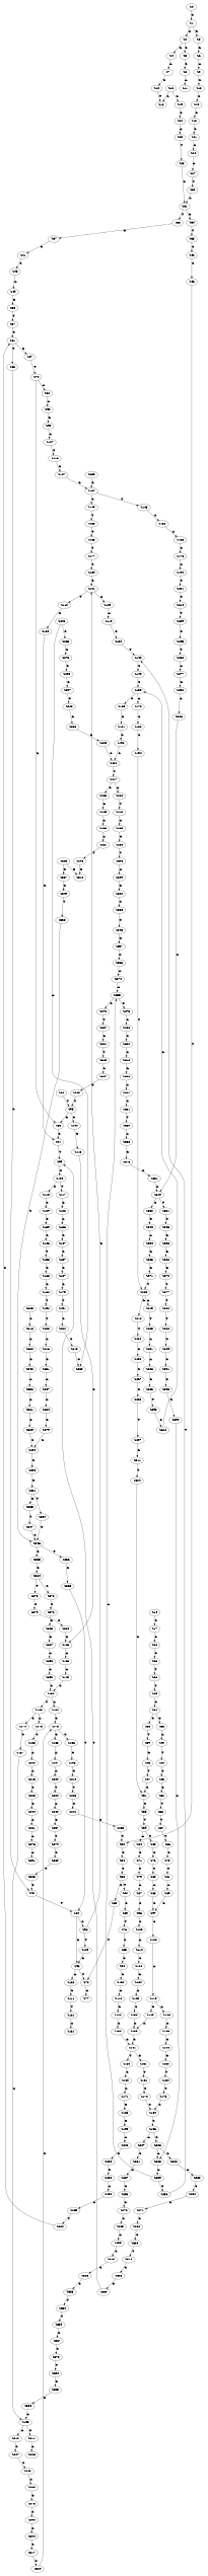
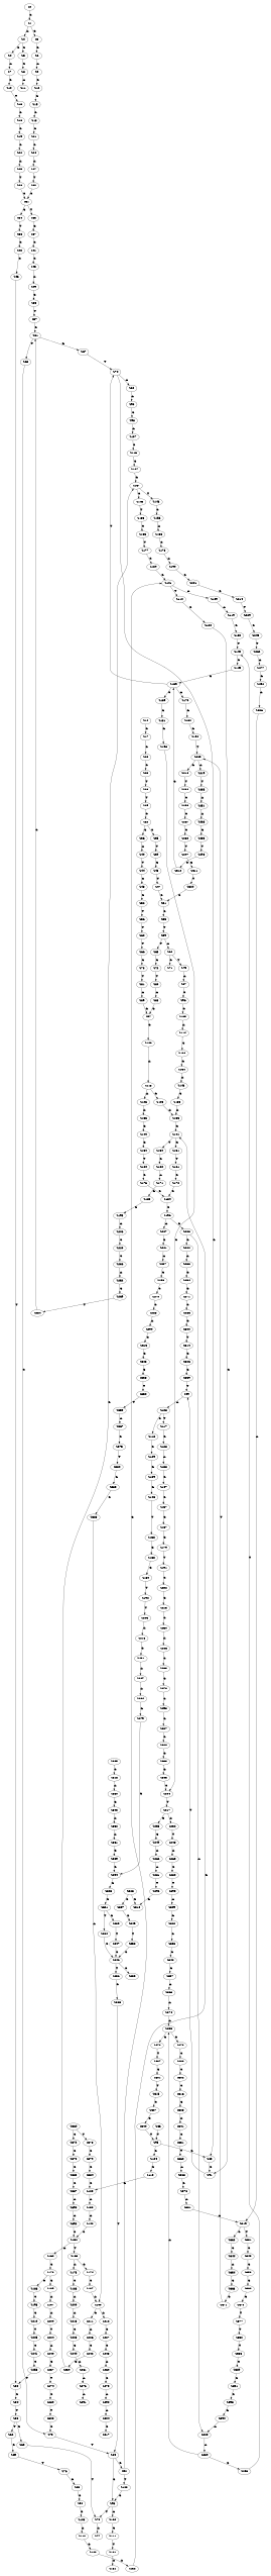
  strict digraph {
    S0
    S1
    S2
    S3
    S4
    S5
    S6
    S7
    S8
    S9
    S10
    S11
    S12
    S13
    S15
    S16
    S14
    S17
    S18
    S19
    S20
    S21
    S22
    S23
    S24
    S25
    S26
    S27
    S28
    S29
    S30
    S31
    S32
    S33
    S34
    S35
    S36
    S37
    S38
    S39
    S40
    S41
    S42
    S43
    S44
    S45
    S46
    S47
    S48
    S49
    S50
    S51
    S52
    S53
    S54
    S55
    S56
    S57
    S58
    S59
    S60
    S61
    S62
    S63
    S64
    S65
    S66
    S67
    S68
    S69
    S70
    S71
    S72
    S73
    S74
    S75
    S76
    S77
    S79
    S80
    S81
    S82
    S83
    S84
    S85
    S87
    S88
    S89
    S90
    S91
    S92
    S93
    S94
    S86
    S95
    S96
    S97
    S98
    S99
    S100
    S101
    S102
    S103
    S104
    S105
    S106
    S107
    S108
    S109
    S110
    S111
    S112
    S113
    S114
    S115
    S116
    S117
    S118
    S119
    S120
    S121
    S122
    S123
    S124
    S125
    S126
    S127
    S128
    S129
    S130
    S131
    S132
    S133
    S134
    S135
    S136
    S137
    S138
    S139
    S140
    S141
    S142
    S143
    S144
    S145
    S146
    S147
    S148
    S149
    S150
    S151
    S152
    S153
    S154
    S155
    S156
    S157
    S158
    S159
    S160
    S161
    S162
    S163
    S164
    S165
    S166
    S167
    S168
    S169
    S170
    S171
    S172
    S173
    S174
    S175
    S176
    S177
    S178
    S179
    S180
    S181
    S182
    S183
    S184
    S185
    S186
    S187
    S188
    S189
    S190
    S191
    S192
    S193
    S194
    S195
    S196
    S197
    S198
    S199
    S200
    S201
    S202
    S203
    S204
    S205
    S206
    S207
    S208
    S209
    S210
    S211
    S212
    S213
    S214
    S215
    S216
    S217
    S218
    S219
    S220
    S221
    S222
    S223
    S224
    S225
    S226
    S227
    S228
    S229
    S230
    S231
    S232
    S233
    S234
    S235
    S236
    S237
    S238
    S239
    S240
    S241
+   S242
    S243
    S244
    S245
    S246
    S247
    S248
    S249
    S250
    S251
    S252
    S253
    S254
    S255
    S256
    S257
    S258
    S259
    S260
    S261
    S262
    S263
    S264
    S265
    S266
    S267
    S268
    S269
    S270
    S271
    S272
    S273
    S274
    S275
    S276
    S277
    S278
    S279
    S280
    S281
    S282
    S283
    S284
    S285
    S286
    n287 [label=S887]
    S288
    S289
    S290
    S291
    S292
    S293
    S294
    n295 [label=S695]
    S296
    S297
    S298
    S299
    S300
    S301
    S302
    S303
    S304
    S306
    S307
    S308
    S309
    S310
    S311
    S312
    S313
    S314
    S315
    S316
    S317
    S305
    S318
    S319
    S320
    S321
    S322
    S324
    S325
    S326
    S327
    S328
-   S329
    S330
    S331
    S332
    S333
    S334
    S335
    S336
    S323
    S337
    S338
    S339
    S340
    S341
    S342
    S343
    S344
    S345
    S346
    S347
    S348
    S349
    S350
    S351
    S352
    S353
    S354
    S355
    S356
    S357
    S358
    S359
    S360
    S361
    S362
    S363
    S364
    S365
    S366
    S367
    S368
    S369
    S370
    S371
    S372
    S373
    S374
    S375
    S376
    S377
    S378
    S379
    S380
    S381
    S382
    S383
    S384
    S385
    S386
    S387
    S388
    S389
    S390
    S391
    S392
    S393
    S394
    S0 -> S1 [label=C]
    S1 -> S2 [label=A]
    S1 -> S3 [label=G]
    S2 -> S4 [label=G]
    S2 -> S5 [label=C]
    S3 -> S6 [label=G]
    S4 -> S7 [label=A]
    S5 -> S8 [label=C]
    S6 -> S9 [label=A]
    S7 -> S10 [label=C]
    S8 -> S11 [label=A]
    S9 -> S12 [label=C]
    S10 -> S13 [label=T]
    S12 -> S15 [label=G]
-   S16 -> S13 [label=C]
+   S13 -> S16 [label=C]
    S15 -> S18 [label=C]
    S16 -> S19 [label=C]
    S14 -> S17 [label=C]
    S17 -> S20 [label=C]
    S18 -> S21 [label=C]
    S19 -> S22 [label=C]
    S20 -> S23 [label=C]
    S21 -> S24 [label=C]
    S22 -> S25 [label=A]
    S23 -> S26 [label=T]
    S24 -> S27 [label=A]
    S25 -> S28 [label=T]
    S26 -> S29 [label=T]
    S27 -> S30 [label=T]
    S28 -> S31 [label=C]
    S29 -> S32 [label=C]
    S30 -> S31 [label=C]
    S31 -> S33 [label=T]
    S31 -> S34 [label=G]
    S32 -> S35 [label=C]
    S32 -> S36 [label=G]
    S33 -> S37 [label=G]
    S34 -> S38 [label=T]
    S35 -> S39 [label=T]
    S36 -> S40 [label=A]
    S37 -> S41 [label=C]
    S38 -> S42 [label=C]
    S39 -> S43 [label=G]
    S40 -> S44 [label=T]
    S41 -> S45 [label=C]
    S42 -> S46 [label=C]
    S43 -> S47 [label=T]
    S44 -> S48 [label=C]
    S45 -> S49 [label=A]
    S46 -> S50 [label=T]
    S47 -> S51 [label=C]
    S48 -> S52 [label=G]
    S49 -> S53 [label=G]
    S50 -> S54 [label=C]
    S51 -> S55 [label=C]
    S52 -> S56 [label=T]
    S53 -> S57 [label=T]
    S54 -> S58 [label=T]
    S55 -> S59 [label=T]
    S56 -> S60 [label=T]
    S57 -> S61 [label=C]
    S58 -> S62 [label=T]
    S58 -> S63 [label=G]
    S59 -> S64 [label=A]
    S59 -> S65 [label=T]
    S60 -> S66 [label=T]
    S61 -> S67 [label=G]
    S61 -> S68 [label=T]
    S62 -> S69 [label=C]
    S63 -> S70 [label=T]
    S64 -> S71 [label=C]
    S65 -> S72 [label=G]
    S66 -> S73 [label=G]
    S67 -> S74 [label=T]
    S68 -> S75 [label=C]
    S69 -> S76 [label=T]
    S70 -> S77 [label=A]
-   S71 -> S79 [label=T]
+   S64 -> S79 [label=T]
    S72 -> S80 [label=T]
    S73 -> S81 [label=T]
    S74 -> S82 [label=A]
    S74 -> S83 [label=G]
    S75 -> S84 [label=T]
    S76 -> S85 [label=C]
    S79 -> S87 [label=A]
    S80 -> S88 [label=A]
    S81 -> S89 [label=A]
    S82 -> S90 [label=A]
    S83 -> S91 [label=G]
    S84 -> S92 [label=C]
    S84 -> S93 [label=G]
    S85 -> S94 [label=G]
    S87 -> S96 [label=C]
    S88 -> S97 [label=G]
    S89 -> S97 [label=G]
    S90 -> S98 [label=G]
    S91 -> S99 [label=T]
    S92 -> S100 [label=T]
    S92 -> S101 [label=G]
    S93 -> S70 [label=T]
    S93 -> S102 [label=A]
    S94 -> S103 [label=G]
    S86 -> S95 [label=T]
    S95 -> S83 [label=G]
    S95 -> S104 [label=C]
    S96 -> S105 [label=C]
    S97 -> S106 [label=G]
    S98 -> S107 [label=A]
    S99 -> S108 [label=A]
    S100 -> S93 [label=G]
    S101 -> S109 [label=A]
    S101 -> S110 [label=T]
    S102 -> S111 [label=G]
    S103 -> S112 [label=A]
    S104 -> S113 [label=G]
    S105 -> S114 [label=A]
    S106 -> S115 [label=A]
    S107 -> S116 [label=C]
    S108 -> S117 [label=T]
    S108 -> S118 [label=C]
    S109 -> S119 [label=A]
    S110 -> S120 [label=G]
    S111 -> S121 [label=T]
    S112 -> S122 [label=G]
    S113 -> S123 [label=G]
    S114 -> S124 [label=G]
    S115 -> S125 [label=G]
    S115 -> S126 [label=A]
    S116 -> S127 [label=G]
    S117 -> S128 [label=G]
    S118 -> S129 [label=C]
    S119 -> S130 [label=G]
    S120 -> S91 [label=G]
    S121 -> S131 [label=A]
    S122 -> S132 [label=A]
    S123 -> S133 [label=A]
    S124 -> S134 [label=G]
    S125 -> S135 [label=A]
    S126 -> S136 [label=A]
    S127 -> S137 [label=G]
    S128 -> S138 [label=A]
    S129 -> S139 [label=G]
    S130 -> S140 [label=T]
    S132 -> S141 [label=G]
    S133 -> S142 [label=A]
    S134 -> S143 [label=A]
    S135 -> S141 [label=G]
    S136 -> S144 [label=G]
    S137 -> S145 [label=C]
    S137 -> S146 [label=T]
    S138 -> S147 [label=G]
    S139 -> S148 [label=G]
    S140 -> S149 [label=C]
    S141 -> S150 [label=T]
    S141 -> S151 [label=G]
    S142 -> S152 [label=C]
    S143 -> S153 [label=G]
    S144 -> S154 [label=G]
    S145 -> S155 [label=T]
    S146 -> S156 [label=C]
    S147 -> S157 [label=C]
    S148 -> S158 [label=T]
    S149 -> S159 [label=G]
    S150 -> S160 [label=C]
    S151 -> S161 [label=T]
    S152 -> S162 [label=A]
    S152 -> S163 [label=T]
    S153 -> S135 [label=A]
    S154 -> S164 [label=T]
    S155 -> S165 [label=C]
    S156 -> S166 [label=A]
    S157 -> S167 [label=G]
    S158 -> S168 [label=G]
+   S159 -> S74 [label=T]
    S159 -> S169 [label=C]
    S159 -> S170 [label=A]
    S160 -> S171 [label=A]
    S161 -> S172 [label=C]
    S162 -> S173 [label=G]
    S163 -> S174 [label=G]
    S163 -> S175 [label=A]
    S164 -> S176 [label=C]
    S165 -> S177 [label=T]
    S166 -> S178 [label=C]
    S167 -> S179 [label=G]
    S168 -> S180 [label=G]
    S169 -> S181 [label=G]
    S170 -> S182 [label=G]
    S171 -> S183 [label=G]
    S172 -> S184 [label=C]
    S173 -> S185 [label=G]
    S173 -> S186 [label=C]
    S174 -> S187 [label=C]
    S175 -> S188 [label=C]
    S176 -> S184 [label=C]
    S177 -> S189 [label=C]
    S178 -> S190 [label=A]
    S179 -> S191 [label=T]
    S180 -> S192 [label=T]
    S181 -> S193 [label=G]
    S182 -> S194 [label=G]
    S183 -> S195 [label=G]
    S184 -> S196 [label=C]
    S185 -> S197 [label=A]
    S186 -> S198 [label=C]
    S187 -> S199 [label=A]
    S188 -> S200 [label=A]
    S189 -> S101 [label=G]
    S190 -> S201 [label=C]
    S191 -> S202 [label=C]
    S192 -> S203 [label=T]
    S193 -> S204 [label=C]
    S194 -> S205 [label=T]
    S195 -> S206 [label=A]
    S196 -> S207 [label=A]
    S196 -> S208 [label=G]
    S197 -> S209 [label=A]
    S198 -> S210 [label=G]
    S199 -> S211 [label=G]
    S199 -> S212 [label=A]
    S200 -> S213 [label=A]
    S201 -> S214 [label=C]
    S202 -> S215 [label=G]
    S203 -> S216 [label=A]
    S204 -> S217 [label=T]
    S205 -> S218 [label=G]
    S205 -> S219 [label=A]
    S206 -> S220 [label=C]
    S207 -> S221 [label=G]
    S208 -> S222 [label=G]
    S208 -> S223 [label=A]
    S209 -> S224 [label=T]
    S210 -> S225 [label=T]
    S211 -> S226 [label=A]
    S212 -> S227 [label=C]
    S213 -> S228 [label=C]
    S214 -> S229 [label=T]
    S215 -> S230 [label=C]
    S216 -> S231 [label=G]
    S217 -> S232 [label=A]
    S217 -> S233 [label=G]
    S218 -> S234 [label=T]
    S219 -> S235 [label=T]
    S220 -> S236 [label=C]
    S221 -> S237 [label=A]
    S222 -> S238 [label=A]
    S223 -> S239 [label=A]
    S224 -> S240 [label=A]
    S225 -> S241 [label=C]
+   S226 -> S242 [label=C]
    S227 -> S243 [label=C]
    S228 -> S244 [label=G]
    S229 -> S245 [label=C]
-   S246 -> S230 [label=A]
+   S230 -> S246 [label=A]
    S231 -> S247 [label=A]
    S232 -> S248 [label=T]
    S233 -> S249 [label=G]
    S234 -> S250 [label=C]
    S235 -> S251 [label=A]
    S236 -> S252 [label=A]
    S237 -> S253 [label=G]
    S238 -> S254 [label=G]
    S239 -> S255 [label=A]
    S239 -> S256 [label=G]
    S240 -> S257 [label=G]
    S241 -> S258 [label=C]
+   S242 -> S259 [label=G]
    S243 -> S260 [label=A]
    S244 -> S261 [label=A]
    S245 -> S262 [label=T]
    S246 -> S263 [label=C]
    S247 -> S264 [label=A]
    S248 -> S265 [label=A]
    S249 -> S266 [label=A]
    S250 -> S267 [label=C]
    S251 -> S268 [label=A]
    S252 -> S269 [label=G]
    S253 -> S270 [label=C]
    S254 -> S271 [label=G]
    S255 -> S272 [label=G]
    S255 -> S273 [label=C]
    S256 -> S140 [label=T]
    S257 -> S274 [label=T]
    S258 -> S50 [label=T]
    S259 -> S137 [label=G]
    S260 -> S275 [label=G]
    S261 -> S276 [label=A]
    S262 -> S277 [label=A]
    S263 -> S278 [label=G]
    S264 -> S279 [label=G]
    S265 -> S280 [label=G]
    S266 -> S281 [label=A]
    S267 -> S282 [label=C]
    S268 -> S283 [label=G]
    S269 -> S284 [label=T]
    S270 -> S285 [label=C]
    S271 -> S286 [label=C]
    S272 -> n287 [label=T]
    S273 -> S288 [label=C]
    S274 -> S289 [label=C]
    S275 -> S290 [label=A]
    S276 -> S291 [label=A]
    S277 -> S292 [label=G]
    S278 -> S293 [label=C]
    S279 -> S294 [label=G]
    S280 -> n295 [label=T]
    S281 -> S296 [label=T]
    S282 -> S297 [label=T]
    S283 -> S298 [label=T]
    S284 -> S61 [label=C]
    S285 -> S299 [label=A]
    S286 -> S300 [label=G]
    n287 -> S301 [label=G]
    S288 -> S302 [label=C]
    S289 -> S303 [label=T]
    S290 -> S304 [label=A]
    S292 -> S306 [label=A]
    S293 -> S307 [label=G]
    S294 -> S308 [label=G]
    n295 -> S309 [label=A]
    S296 -> S310 [label=G]
    S297 -> S311 [label=G]
    S298 -> S312 [label=C]
    S299 -> S313 [label=C]
    S300 -> S314 [label=T]
    S301 -> S315 [label=T]
    S302 -> S316 [label=C]
    S303 -> S75 [label=C]
    S304 -> S317 [label=C]
    S306 -> S319 [label=A]
    S307 -> S320 [label=C]
    S308 -> S321 [label=G]
    S309 -> S322 [label=G]
    S311 -> S324 [label=T]
    S312 -> S159 [label=G]
    S313 -> S325 [label=G]
    S314 -> S326 [label=G]
    S315 -> S327 [label=C]
    S316 -> S328 [label=G]
-   S317 -> S329 [label=A]
    S305 -> S318 [label=C]
    S318 -> S330 [label=A]
    S319 -> S331 [label=T]
    S319 -> S332 [label=C]
    S320 -> S333 [label=G]
    S321 -> S334 [label=T]
    S321 -> S335 [label=G]
    S322 -> S336 [label=C]
    S324 -> S51 [label=C]
    S325 -> S338 [label=G]
    S326 -> S339 [label=G]
    S327 -> S340 [label=G]
    S328 -> S341 [label=A]
-   S329 -> S173 [label=G]
    S330 -> S342 [label=G]
    S331 -> S343 [label=C]
    S332 -> S344 [label=G]
    S333 -> S345 [label=G]
    S334 -> S346 [label=C]
    S335 -> S347 [label=T]
    S336 -> S348 [label=C]
    S323 -> S310 [label=G]
    S323 -> S337 [label=G]
    S337 -> S349 [label=G]
    S338 -> S350 [label=T]
    S339 -> S99 [label=T]
    S340 -> S95 [label=T]
    S341 -> S351 [label=C]
    S342 -> S352 [label=A]
    S343 -> S353 [label=G]
    S344 -> S354 [label=A]
    S345 -> S204 [label=C]
    S346 -> S355 [label=C]
    S346 -> S356 [label=T]
    S347 -> S346 [label=C]
    S348 -> S357 [label=G]
    S349 -> S358 [label=T]
    S350 -> S359 [label=T]
    S351 -> S360 [label=T]
    S352 -> S361 [label=A]
    S353 -> S362 [label=G]
    S354 -> S363 [label=G]
-   S355 -> S364 [label=G]
    S356 -> S365 [label=C]
    S357 -> S366 [label=A]
    S358 -> S346 [label=C]
    S359 -> S367 [label=A]
    S360 -> S368 [label=A]
    S361 -> S369 [label=G]
    S362 -> S370 [label=G]
    S363 -> S371 [label=G]
    S364 -> S372 [label=C]
    S364 -> S373 [label=T]
    S365 -> S84 [label=T]
    S366 -> S374 [label=A]
    S367 -> S375 [label=C]
    S368 -> S376 [label=G]
    S369 -> S294 [label=G]
    S370 -> S377 [label=T]
    S371 -> S205 [label=T]
    S372 -> S378 [label=C]
    S373 -> S379 [label=C]
    S374 -> S255 [label=A]
    S375 -> S380 [label=T]
    S376 -> S381 [label=A]
    S377 -> S382 [label=T]
    S378 -> S383 [label=G]
    S379 -> S384 [label=G]
    S380 -> S385 [label=G]
    S381 -> S319 [label=A]
    S382 -> S386 [label=T]
    S383 -> S387 [label=G]
    S384 -> S123 [label=G]
    S385 -> S388 [label=C]
    S386 -> S389 [label=C]
    S387 -> S390 [label=A]
    S388 -> S199 [label=A]
    S389 -> S391 [label=C]
    S390 -> S392 [label=A]
    S391 -> S393 [label=C]
    S392 -> S152 [label=C]
    S393 -> S394 [label=G]
    S394 -> S223 [label=A]
  }
